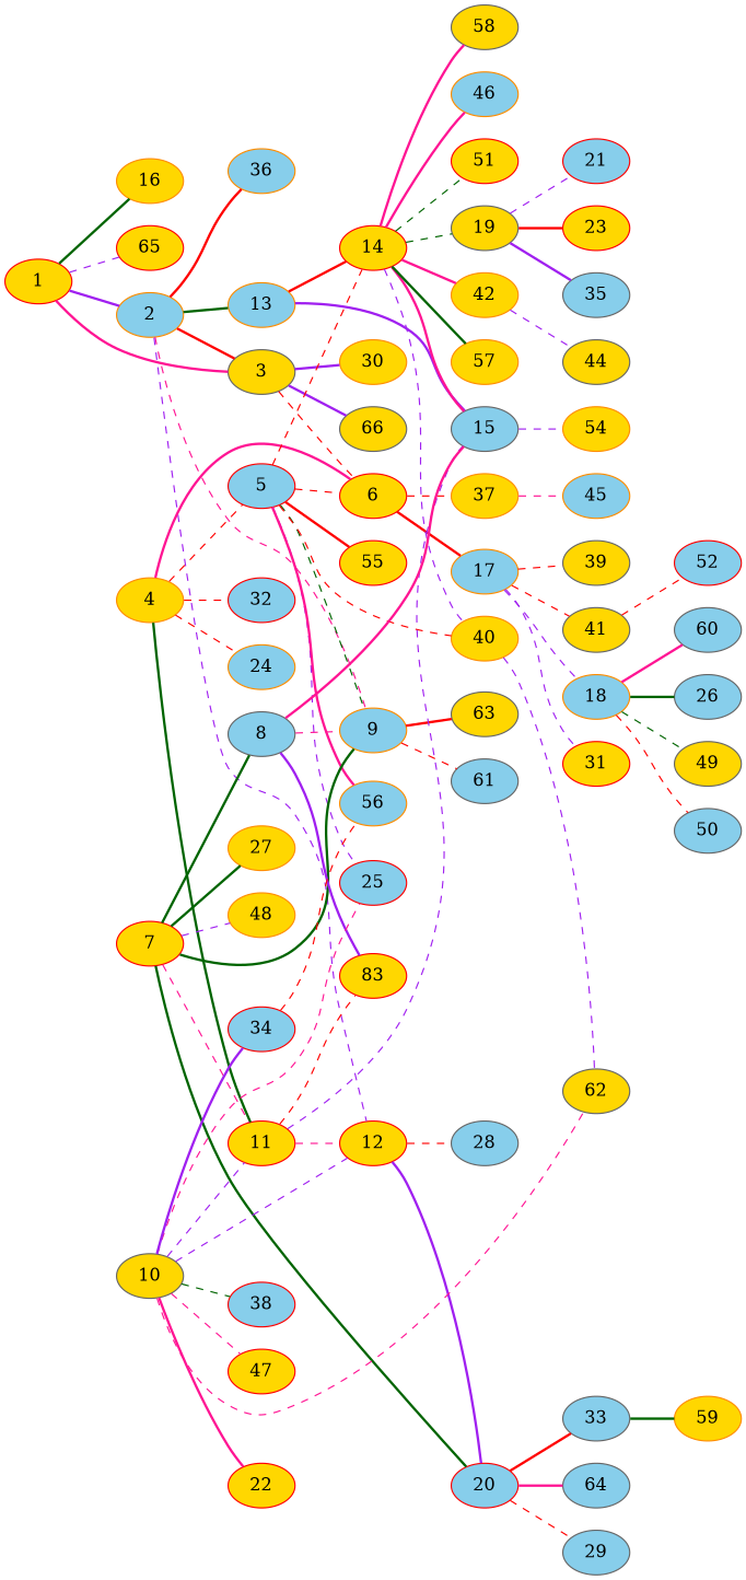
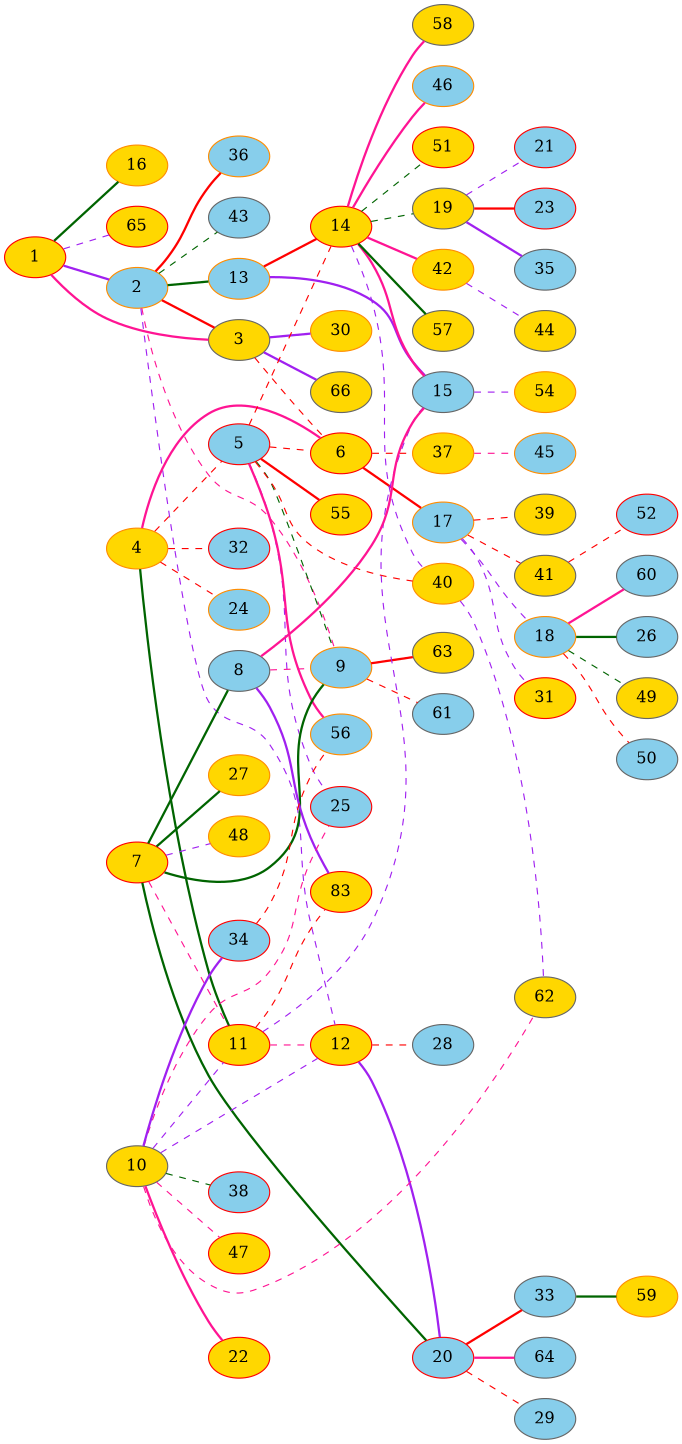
  graph {
    rankdir=LR
    node [color=gray40 fillcolor=gold style=filled]
    edge [color=red style=dashed]
    1 [color=red]
    2 [color=darkorange fillcolor=skyblue]
    3
    16 [color=darkorange]
    65 [color=red]
    9 [color=darkorange fillcolor=skyblue]
    12 [color=red]
    13 [color=darkorange fillcolor=skyblue]
    36 [color=darkorange fillcolor=skyblue]
+   43 [fillcolor=skyblue]
    6 [color=red]
    30 [color=darkorange]
    66
    61 [fillcolor=skyblue]
    63
    20 [color=red fillcolor=skyblue]
    28 [fillcolor=skyblue]
    14 [color=red]
    15 [fillcolor=skyblue]
    17 [color=darkorange fillcolor=skyblue]
    37 [color=darkorange]
    4 [color=darkorange]
    5 [color=red fillcolor=skyblue]
    11 [color=red]
    24 [color=darkorange fillcolor=skyblue]
    32 [color=red fillcolor=skyblue]
    25 [color=red fillcolor=skyblue]
    40 [color=darkorange]
    55 [color=red]
    56 [color=darkorange fillcolor=skyblue]
    n31 [color=red label=83]
    19
    42 [color=darkorange]
    46 [color=darkorange fillcolor=skyblue]
    51 [color=red]
-   57 [color=darkorange]
+   57
    58
    62
    18 [color=darkorange fillcolor=skyblue]
    31 [color=red]
    39
    41
    45 [color=darkorange fillcolor=skyblue]
    7 [color=red]
    8 [fillcolor=skyblue]
    27 [color=darkorange]
    48 [color=darkorange]
    29 [fillcolor=skyblue]
    33 [fillcolor=skyblue]
    64 [fillcolor=skyblue]
    54 [color=darkorange]
    10
    22 [color=red]
    34 [color=red fillcolor=skyblue]
    38 [color=red fillcolor=skyblue]
    47 [color=red]
    21 [color=red fillcolor=skyblue]
-   23 [color=red]
+   23 [color=red fillcolor=skyblue]
    35 [fillcolor=skyblue]
    44
    26 [fillcolor=skyblue]
    49
    50 [fillcolor=skyblue]
    60 [fillcolor=skyblue]
    52 [color=red fillcolor=skyblue]
    59 [color=darkorange]
    1 -- 2 [color=purple style=bold]
    1 -- 3 [color=deeppink style=bold]
    1 -- 16 [color=darkgreen style=bold]
    1 -- 65 [color=purple]
    2 -- 3 [style=bold]
    2 -- 9 [color=deeppink]
    2 -- 12 [color=purple]
    2 -- 13 [color=darkgreen style=bold]
    2 -- 36 [style=bold]
+   2 -- 43 [color=darkgreen]
    3 -- 6
    3 -- 30 [color=purple style=bold]
    3 -- 66 [color=purple style=bold]
    9 -- 61
    9 -- 63 [style=bold]
    12 -- 20 [color=purple style=bold]
    12 -- 28
    13 -- 14 [style=bold]
    13 -- 15 [color=purple style=bold]
    6 -- 17 [style=bold]
    6 -- 37
    20 -- 29
    20 -- 33 [style=bold]
    20 -- 64 [color=deeppink style=bold]
    14 -- 15 [color=deeppink style=bold]
    14 -- 40 [color=purple]
    14 -- 19 [color=darkgreen]
    14 -- 42 [color=deeppink style=bold]
    14 -- 46 [color=deeppink style=bold]
    14 -- 51 [color=darkgreen]
    14 -- 57 [color=darkgreen style=bold]
    14 -- 58 [color=deeppink style=bold]
    15 -- 54 [color=purple]
    17 -- 18 [color=purple]
    17 -- 31 [color=purple]
    17 -- 39
    17 -- 41
    37 -- 45 [color=deeppink]
    4 -- 6 [color=deeppink style=bold]
    4 -- 5
    4 -- 11 [color=darkgreen style=bold]
    4 -- 24
    4 -- 32
    5 -- 9 [color=darkgreen]
    5 -- 6
    5 -- 14
    5 -- 25 [color=purple]
    5 -- 40
    5 -- 55 [style=bold]
    5 -- 56 [color=deeppink style=bold]
    11 -- 12 [color=deeppink]
    11 -- 15 [color=purple]
    11 -- n31
    40 -- 62 [color=purple]
    19 -- 21 [color=purple]
    19 -- 23 [style=bold]
    19 -- 35 [color=purple style=bold]
    42 -- 44 [color=purple]
    18 -- 26 [color=darkgreen style=bold]
    18 -- 49 [color=darkgreen]
    18 -- 50
    18 -- 60 [color=deeppink style=bold]
    41 -- 52
    7 -- 9 [color=darkgreen style=bold]
    7 -- 20 [color=darkgreen style=bold]
    7 -- 11 [color=deeppink]
    7 -- 8 [color=darkgreen style=bold]
    7 -- 27 [color=darkgreen style=bold]
    7 -- 48 [color=purple]
    8 -- 9 [color=deeppink]
    8 -- 15 [color=deeppink style=bold]
    8 -- n31 [color=purple style=bold]
    33 -- 59 [color=darkgreen style=bold]
    10 -- 12 [color=purple]
    10 -- 11 [color=purple]
    10 -- 25 [color=deeppink]
    10 -- 62 [color=deeppink]
    10 -- 22 [color=deeppink style=bold]
    10 -- 34 [color=purple style=bold]
    10 -- 38 [color=darkgreen]
    10 -- 47 [color=deeppink]
    34 -- 56
  }
